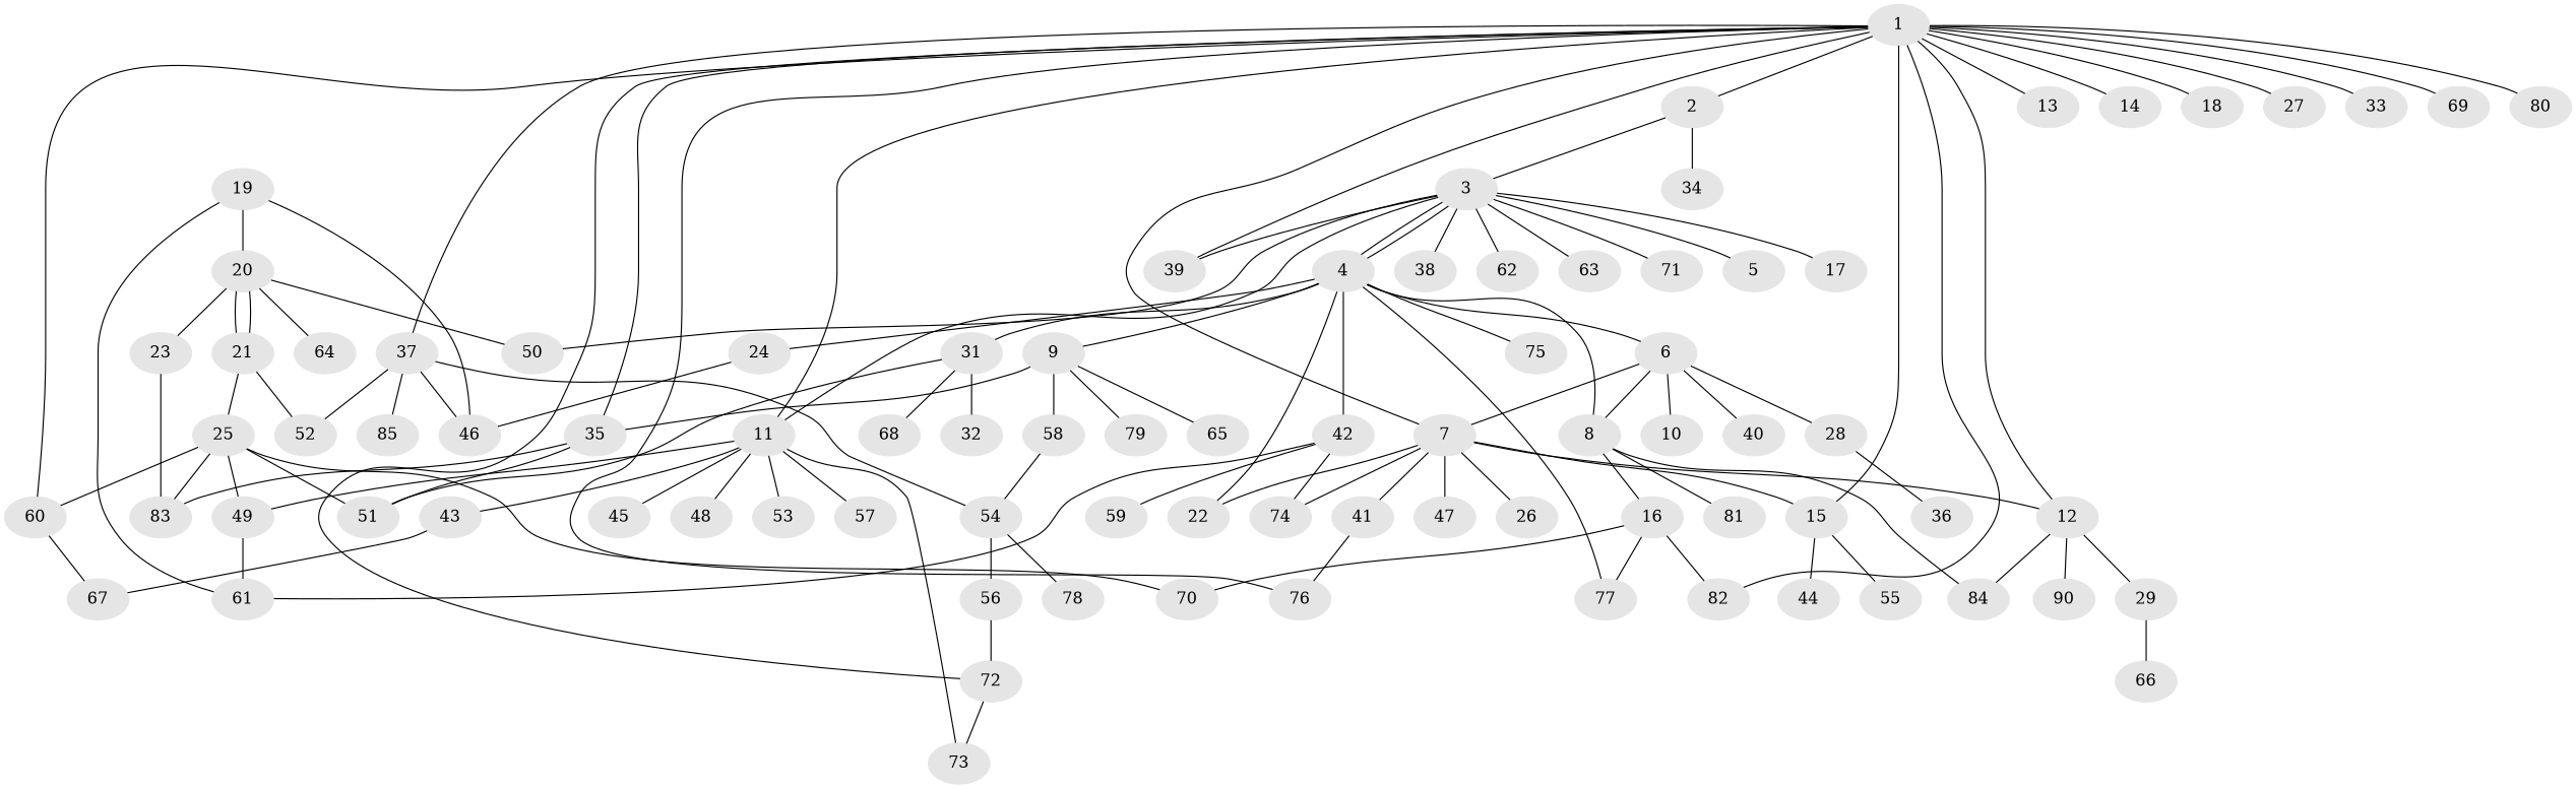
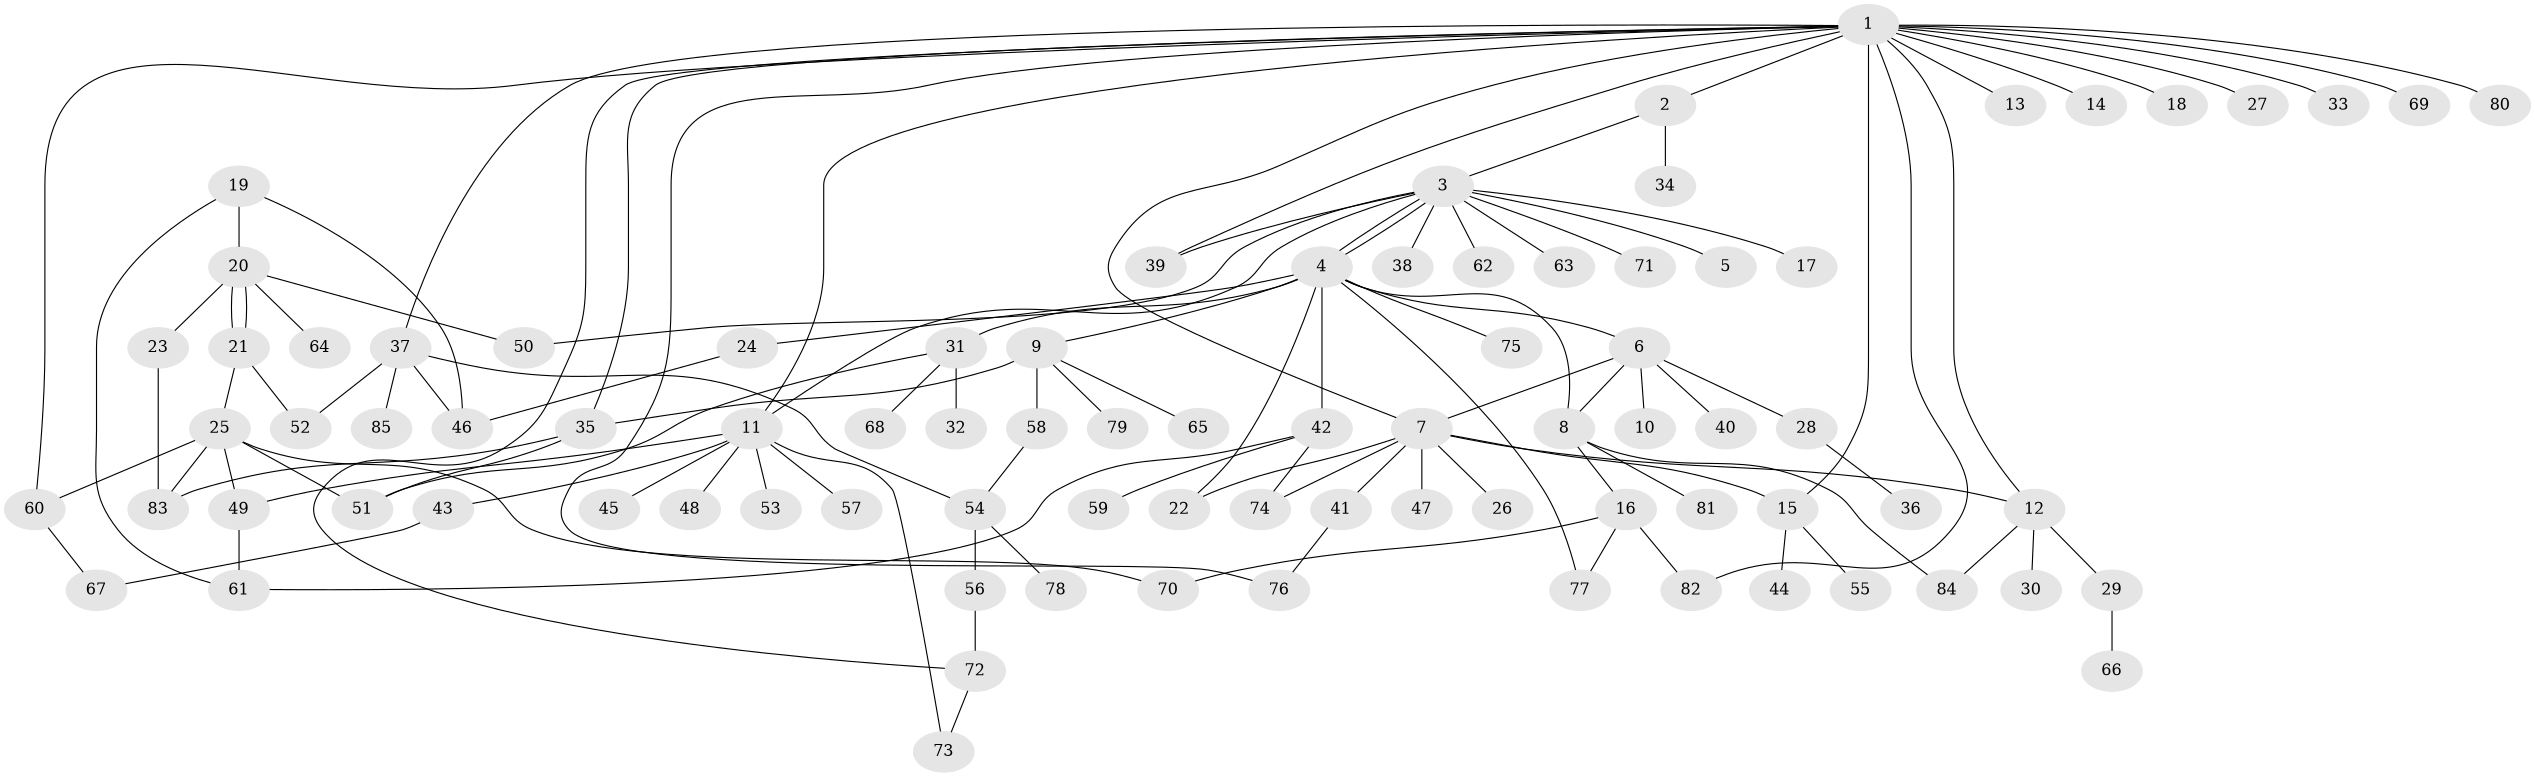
  graph {
    node [color=gray90 style=filled]
    1
    2
    7
    11
    12
    13
    14
    15
    18
    27
    33
    35
    37
    39
    60
    69
    72
    76
    80
    82
    3
    34
    22
    26
    41
    47
    74
    43
    45
    48
    49
    53
    57
    73
    84
    29
-   30 [label=90]
+   30
    44
    55
    83
    51
    54
    46
    52
    85
    67
    4
    5
    17
    38
    50
    62
    63
    71
    6
    8
    9
    24
    31
    42
    75
    77
    10
    28
    40
    16
    81
    58
    65
    79
    32
    68
    61
    59
    19
    20
    36
    70
    56
    78
    66
    21
    23
    64
    25
    1 -- 2
    1 -- 7
    1 -- 11
    1 -- 12
    1 -- 13
    1 -- 14
    1 -- 15
    1 -- 18
    1 -- 27
    1 -- 33
    1 -- 35
    1 -- 37
    1 -- 39
    1 -- 60
    1 -- 69
    1 -- 72
    1 -- 76
    1 -- 80
    1 -- 82
    2 -- 3
    2 -- 34
    7 -- 12
    7 -- 15
    7 -- 22
    7 -- 26
    7 -- 41
    7 -- 47
    7 -- 74
    11 -- 43
    11 -- 45
    11 -- 48
    11 -- 49
    11 -- 53
    11 -- 57
    11 -- 73
    12 -- 84
    12 -- 29
    12 -- 30
    15 -- 44
    15 -- 55
    35 -- 83
    35 -- 51
    37 -- 54
    37 -- 46
    37 -- 52
    37 -- 85
    60 -- 67
    72 -- 73
    3 -- 11
    3 -- 39
    3 -- 4
    3 -- 4
    3 -- 5
    3 -- 17
    3 -- 38
    3 -- 50
    3 -- 62
    3 -- 63
    3 -- 71
    41 -- 76
    43 -- 67
    49 -- 61
    29 -- 66
    54 -- 56
    54 -- 78
    4 -- 22
    4 -- 6
    4 -- 8
    4 -- 9
    4 -- 24
    4 -- 31
    4 -- 42
    4 -- 75
    4 -- 77
    6 -- 7
    6 -- 8
    6 -- 10
    6 -- 28
    6 -- 40
    8 -- 84
    8 -- 16
    8 -- 81
    9 -- 35
    9 -- 58
    9 -- 65
    9 -- 79
    24 -- 46
    31 -- 51
    31 -- 32
    31 -- 68
    42 -- 74
    42 -- 61
    42 -- 59
    28 -- 36
    16 -- 82
    16 -- 77
    16 -- 70
    58 -- 54
    19 -- 46
    19 -- 61
    19 -- 20
    20 -- 50
    20 -- 21
    20 -- 21
    20 -- 23
    20 -- 64
    56 -- 72
    21 -- 52
    21 -- 25
    23 -- 83
    25 -- 60
    25 -- 49
    25 -- 83
    25 -- 51
    25 -- 70
  }
